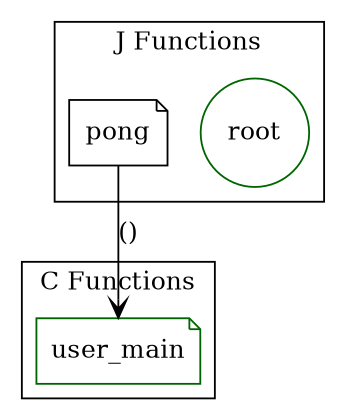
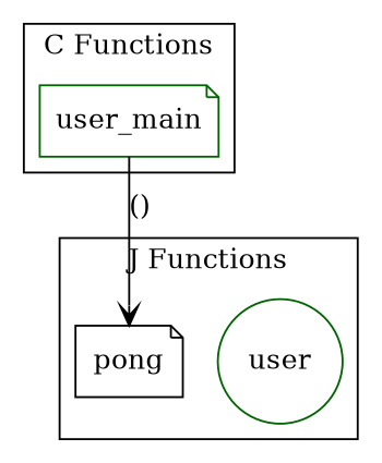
  digraph {
    node [color=darkgreen shape=note]
-   root [shape=circle]
+   root [shape=circle label=user]
    pong [color=black]
    user_main
    subgraph cluster_1 {
      label="J Functions"
      root
      pong
    }
    subgraph cluster_2 {
      label="C Functions"
      user_main
    }
-   pong -> user_main [label="()" arrowhead=vee]
+   user_main -> pong [label="()" arrowhead=vee]
  }
